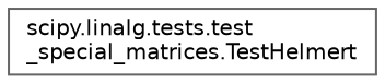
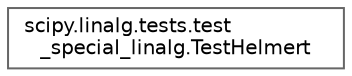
  digraph {
    rankdir=LR
-   n1 [color=grey40 fillcolor=white fontname=Helvetica fontsize=10 height=0.2 label="scipy.linalg.tests.test\l_special_matrices.TestHelmert" shape=box style=filled width=0.4]
+   n1 [color=grey40 fillcolor=white fontname=Helvetica fontsize=10 height=0.2 label="scipy.linalg.tests.test\l_special_linalg.TestHelmert" shape=box style=filled width=0.4]
  }
